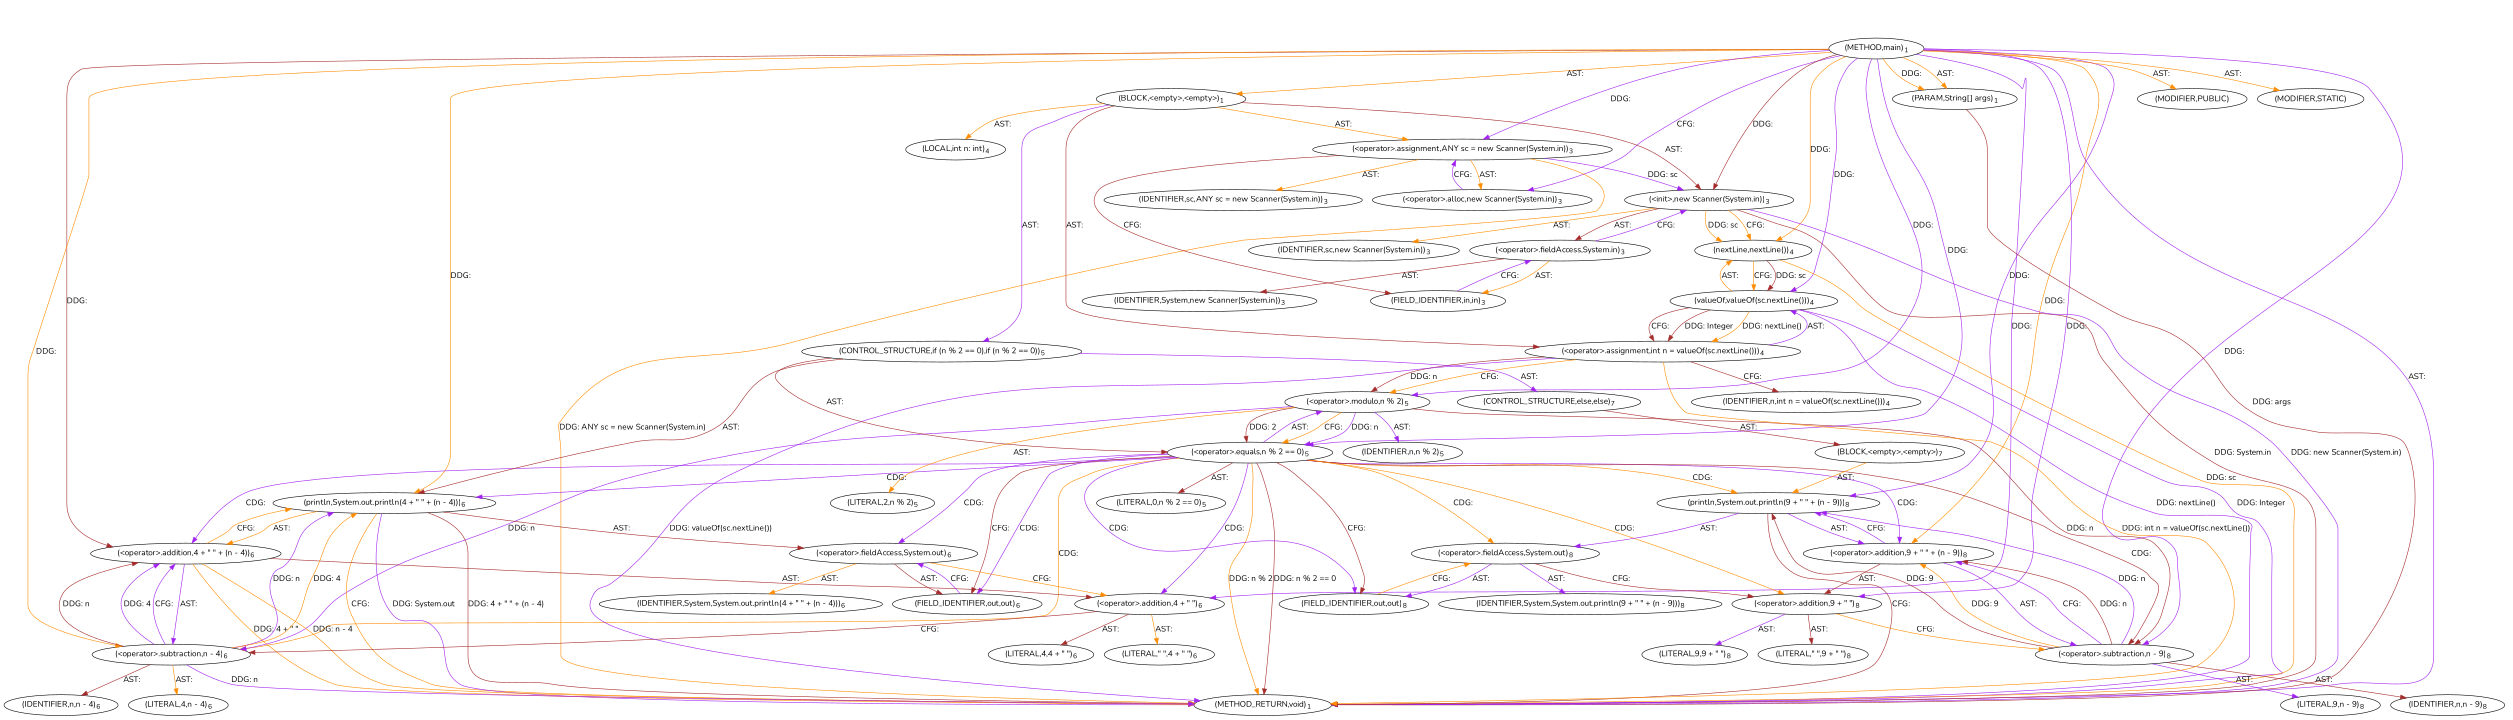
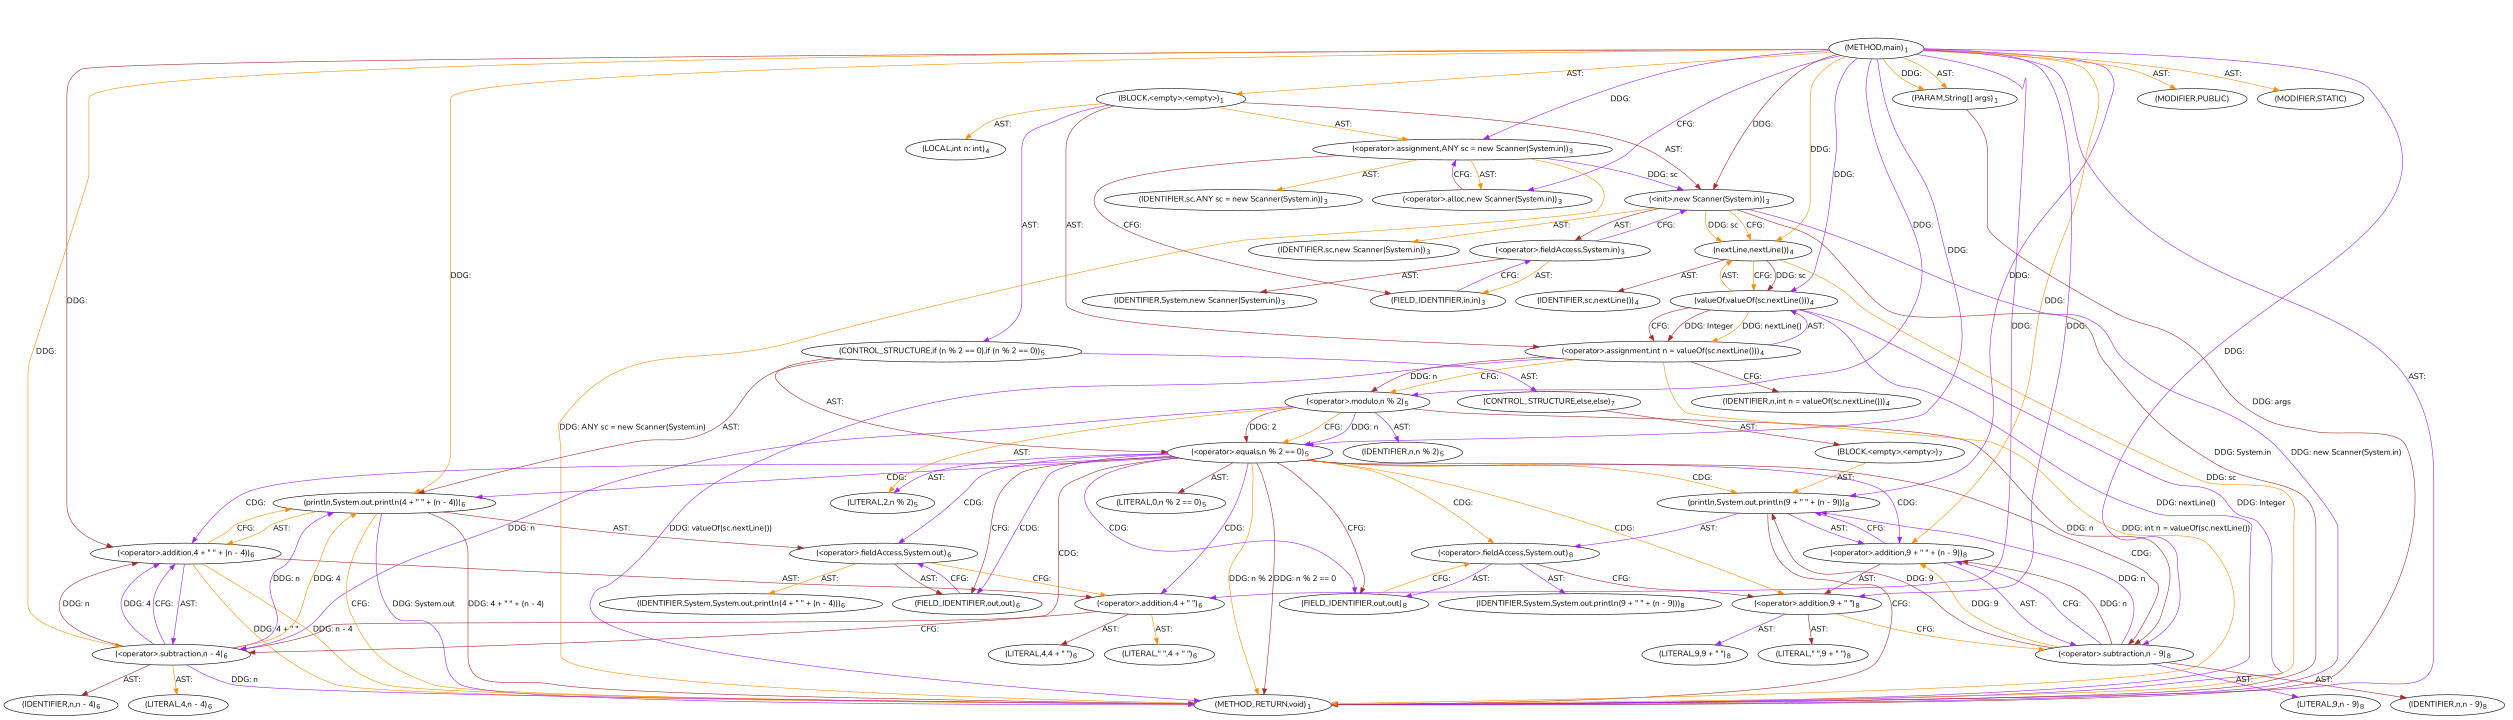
  digraph {
    fontname=Nunito
    node [fontname=Nunito]
    edge [color=purple fontname=Nunito]
    n1 [label=<(METHOD,main)<SUB>1</SUB>>]
    n2 [label=<(PARAM,String[] args)<SUB>1</SUB>>]
    n3 [label=<(BLOCK,&lt;empty&gt;,&lt;empty&gt;)<SUB>1</SUB>>]
    n4 [label=<(&lt;operator&gt;.assignment,ANY sc = new Scanner(System.in))<SUB>3</SUB>>]
    n5 [label=<(&lt;operator&gt;.alloc,new Scanner(System.in))<SUB>3</SUB>>]
    n6 [label=<(&lt;init&gt;,new Scanner(System.in))<SUB>3</SUB>>]
    n7 [label=<(valueOf,valueOf(sc.nextLine()))<SUB>4</SUB>>]
    n8 [label=<(nextLine,nextLine())<SUB>4</SUB>>]
    n9 [label=<(&lt;operator&gt;.equals,n % 2 == 0)<SUB>5</SUB>>]
    n10 [label=<(&lt;operator&gt;.modulo,n % 2)<SUB>5</SUB>>]
    n11 [label=<(println,System.out.println(4 + &quot; &quot; + (n - 4)))<SUB>6</SUB>>]
    n12 [label=<(&lt;operator&gt;.addition,4 + &quot; &quot; + (n - 4))<SUB>6</SUB>>]
    n13 [label=<(&lt;operator&gt;.addition,4 + &quot; &quot;)<SUB>6</SUB>>]
    n14 [label=<(&lt;operator&gt;.subtraction,n - 4)<SUB>6</SUB>>]
    n15 [label=<(println,System.out.println(9 + &quot; &quot; + (n - 9)))<SUB>8</SUB>>]
    n16 [label=<(&lt;operator&gt;.addition,9 + &quot; &quot; + (n - 9))<SUB>8</SUB>>]
    n17 [label=<(&lt;operator&gt;.addition,9 + &quot; &quot;)<SUB>8</SUB>>]
    n18 [label=<(&lt;operator&gt;.subtraction,n - 9)<SUB>8</SUB>>]
    n19 [label=<(MODIFIER,PUBLIC)>]
    n20 [label=<(MODIFIER,STATIC)>]
    n21 [label=<(METHOD_RETURN,void)<SUB>1</SUB>>]
    n22 [label=<(LOCAL,int n: int)<SUB>4</SUB>>]
    n23 [label=<(&lt;operator&gt;.assignment,int n = valueOf(sc.nextLine()))<SUB>4</SUB>>]
    n24 [label=<(CONTROL_STRUCTURE,if (n % 2 == 0),if (n % 2 == 0))<SUB>5</SUB>>]
    n25 [label=<(IDENTIFIER,sc,ANY sc = new Scanner(System.in))<SUB>3</SUB>>]
    n26 [label=<(FIELD_IDENTIFIER,in,in)<SUB>3</SUB>>]
    n27 [label=<(IDENTIFIER,sc,new Scanner(System.in))<SUB>3</SUB>>]
    n28 [label=<(&lt;operator&gt;.fieldAccess,System.in)<SUB>3</SUB>>]
+   n29 [label=<(IDENTIFIER,sc,nextLine())<SUB>4</SUB>>]
    n30 [label=<(LITERAL,0,n % 2 == 0)<SUB>5</SUB>>]
    n31 [label=<(&lt;operator&gt;.fieldAccess,System.out)<SUB>6</SUB>>]
    n32 [label=<(FIELD_IDENTIFIER,out,out)<SUB>6</SUB>>]
    n33 [label=<(&lt;operator&gt;.fieldAccess,System.out)<SUB>8</SUB>>]
    n34 [label=<(FIELD_IDENTIFIER,out,out)<SUB>8</SUB>>]
    n35 [label=<(IDENTIFIER,n,n % 2)<SUB>5</SUB>>]
    n36 [label=<(LITERAL,2,n % 2)<SUB>5</SUB>>]
    n37 [label=<(LITERAL,4,4 + &quot; &quot;)<SUB>6</SUB>>]
    n38 [label=<(LITERAL,&quot; &quot;,4 + &quot; &quot;)<SUB>6</SUB>>]
    n39 [label=<(IDENTIFIER,n,n - 4)<SUB>6</SUB>>]
    n40 [label=<(LITERAL,4,n - 4)<SUB>6</SUB>>]
    n41 [label=<(LITERAL,9,9 + &quot; &quot;)<SUB>8</SUB>>]
    n42 [label=<(LITERAL,&quot; &quot;,9 + &quot; &quot;)<SUB>8</SUB>>]
    n43 [label=<(IDENTIFIER,n,n - 9)<SUB>8</SUB>>]
    n44 [label=<(LITERAL,9,n - 9)<SUB>8</SUB>>]
    n45 [label=<(IDENTIFIER,n,int n = valueOf(sc.nextLine()))<SUB>4</SUB>>]
    n46 [label=<(CONTROL_STRUCTURE,else,else)<SUB>7</SUB>>]
    n47 [label=<(IDENTIFIER,System,new Scanner(System.in))<SUB>3</SUB>>]
    n48 [label=<(BLOCK,&lt;empty&gt;,&lt;empty&gt;)<SUB>7</SUB>>]
    n49 [label=<(IDENTIFIER,System,System.out.println(4 + &quot; &quot; + (n - 4)))<SUB>6</SUB>>]
    n50 [label=<(IDENTIFIER,System,System.out.println(9 + &quot; &quot; + (n - 9)))<SUB>8</SUB>>]
    n1 -> n2 [color=darkorange label="AST: "]
    n1 -> n2 [color=darkorange label="DDG: "]
    n1 -> n3 [color=darkorange label="AST: "]
    n1 -> n4 [label="DDG: "]
    n1 -> n5 [label="CFG: "]
    n1 -> n6 [color=brown label="DDG: "]
    n1 -> n7 [label="DDG: "]
    n1 -> n8 [color=darkorange label="DDG: "]
    n1 -> n9 [label="DDG: "]
    n1 -> n10 [label="DDG: "]
    n1 -> n11 [color=darkorange label="DDG: "]
    n1 -> n12 [color=brown label="DDG: "]
    n1 -> n13 [label="DDG: "]
    n1 -> n14 [color=darkorange label="DDG: "]
    n1 -> n15 [label="DDG: "]
    n1 -> n16 [color=darkorange label="DDG: "]
    n1 -> n17 [label="DDG: "]
    n1 -> n18 [label="DDG: "]
    n1 -> n19 [color=darkorange label="AST: "]
    n1 -> n20 [color=darkorange label="AST: "]
    n1 -> n21 [label="AST: "]
    n2 -> n21 [color=brown label="DDG: args"]
    n3 -> n4 [color=darkorange label="AST: "]
    n3 -> n6 [color=brown label="AST: "]
    n3 -> n22 [color=darkorange label="AST: "]
    n3 -> n23 [color=brown label="AST: "]
    n3 -> n24 [label="AST: "]
    n4 -> n5 [color=darkorange label="AST: "]
    n4 -> n6 [label="DDG: sc"]
    n4 -> n21 [color=darkorange label="DDG: ANY sc = new Scanner(System.in)"]
    n4 -> n25 [color=darkorange label="AST: "]
    n4 -> n26 [color=brown label="CFG: "]
    n5 -> n4 [label="CFG: "]
    n6 -> n8 [color=darkorange label="CFG: "]
    n6 -> n8 [color=darkorange label="DDG: sc"]
    n6 -> n21 [color=brown label="DDG: System.in"]
    n6 -> n21 [label="DDG: new Scanner(System.in)"]
    n6 -> n27 [color=darkorange label="AST: "]
    n6 -> n28 [color=brown label="AST: "]
    n7 -> n8 [color=darkorange label="AST: "]
    n7 -> n21 [label="DDG: nextLine()"]
    n7 -> n21 [label="DDG: Integer"]
    n7 -> n23 [color=brown label="CFG: "]
    n7 -> n23 [color=brown label="DDG: Integer"]
    n7 -> n23 [color=darkorange label="DDG: nextLine()"]
    n8 -> n7 [color=darkorange label="CFG: "]
    n8 -> n7 [color=brown label="DDG: sc"]
    n8 -> n21 [color=darkorange label="DDG: sc"]
-   n9 -> n10 [label="AST: "]
+   n8 -> n29 [color=brown label="AST: "]
+   n9 -> n36 [label="AST: "]
    n9 -> n11 [label="CDG: "]
    n9 -> n12 [label="CDG: "]
    n9 -> n13 [label="CDG: "]
-   n9 -> n14 [color=darkorange label="CDG: "]
+   n9 -> n14 [color=brown label="CDG: "]
    n9 -> n15 [color=darkorange label="CDG: "]
    n9 -> n16 [label="CDG: "]
    n9 -> n17 [color=darkorange label="CDG: "]
    n9 -> n18 [color=brown label="CDG: "]
    n9 -> n21 [color=darkorange label="DDG: n % 2"]
    n9 -> n21 [color=brown label="DDG: n % 2 == 0"]
    n9 -> n30 [color=brown label="AST: "]
    n9 -> n31 [label="CDG: "]
    n9 -> n32 [color=brown label="CFG: "]
    n9 -> n32 [label="CDG: "]
    n9 -> n33 [color=darkorange label="CDG: "]
    n9 -> n34 [color=brown label="CFG: "]
    n9 -> n34 [label="CDG: "]
    n10 -> n9 [color=darkorange label="CFG: "]
    n10 -> n9 [label="DDG: n"]
    n10 -> n9 [color=brown label="DDG: 2"]
    n10 -> n14 [label="DDG: n"]
    n10 -> n18 [color=brown label="DDG: n"]
    n10 -> n35 [label="AST: "]
    n10 -> n36 [color=darkorange label="AST: "]
    n11 -> n12 [color=darkorange label="AST: "]
    n11 -> n21 [color=darkorange label="CFG: "]
    n11 -> n21 [label="DDG: System.out"]
    n11 -> n21 [color=brown label="DDG: 4 + &quot; &quot; + (n - 4)"]
    n11 -> n31 [color=brown label="AST: "]
    n12 -> n11 [color=darkorange label="CFG: "]
    n12 -> n13 [color=brown label="AST: "]
    n12 -> n14 [label="AST: "]
    n12 -> n21 [color=darkorange label="DDG: 4 + &quot; &quot;"]
    n12 -> n21 [color=darkorange label="DDG: n - 4"]
    n13 -> n14 [color=brown label="CFG: "]
    n13 -> n37 [color=brown label="AST: "]
    n13 -> n38 [color=darkorange label="AST: "]
    n14 -> n11 [label="DDG: n"]
    n14 -> n11 [color=darkorange label="DDG: 4"]
    n14 -> n12 [label="CFG: "]
    n14 -> n12 [color=brown label="DDG: n"]
    n14 -> n12 [label="DDG: 4"]
    n14 -> n21 [label="DDG: n"]
    n14 -> n39 [color=brown label="AST: "]
    n14 -> n40 [color=darkorange label="AST: "]
    n15 -> n16 [label="AST: "]
    n15 -> n21 [color=brown label="CFG: "]
    n15 -> n33 [label="AST: "]
    n16 -> n15 [label="CFG: "]
    n16 -> n17 [color=brown label="AST: "]
    n16 -> n18 [label="AST: "]
    n17 -> n18 [color=darkorange label="CFG: "]
    n17 -> n41 [label="AST: "]
    n17 -> n42 [color=brown label="AST: "]
    n18 -> n15 [label="DDG: n"]
    n18 -> n15 [color=brown label="DDG: 9"]
    n18 -> n16 [label="CFG: "]
    n18 -> n16 [color=brown label="DDG: n"]
    n18 -> n16 [color=darkorange label="DDG: 9"]
    n18 -> n43 [color=brown label="AST: "]
    n18 -> n44 [label="AST: "]
    n23 -> n7 [label="AST: "]
    n23 -> n10 [color=darkorange label="CFG: "]
    n23 -> n10 [color=brown label="DDG: n"]
    n23 -> n21 [label="DDG: valueOf(sc.nextLine())"]
    n23 -> n21 [color=darkorange label="DDG: int n = valueOf(sc.nextLine())"]
    n23 -> n45 [color=brown label="CFG: "]
    n24 -> n9 [color=brown label="AST: "]
    n24 -> n11 [color=brown label="AST: "]
    n24 -> n46 [label="AST: "]
    n26 -> n28 [label="CFG: "]
    n28 -> n6 [label="CFG: "]
    n28 -> n26 [color=darkorange label="AST: "]
    n28 -> n47 [color=brown label="AST: "]
    n31 -> n13 [color=darkorange label="CFG: "]
    n31 -> n32 [color=brown label="AST: "]
    n31 -> n49 [color=darkorange label="AST: "]
    n32 -> n31 [label="CFG: "]
    n33 -> n17 [color=brown label="CFG: "]
    n33 -> n34 [label="AST: "]
    n33 -> n50 [label="AST: "]
    n34 -> n33 [color=darkorange label="CFG: "]
    n46 -> n48 [color=brown label="AST: "]
    n48 -> n15 [color=darkorange label="AST: "]
  }
